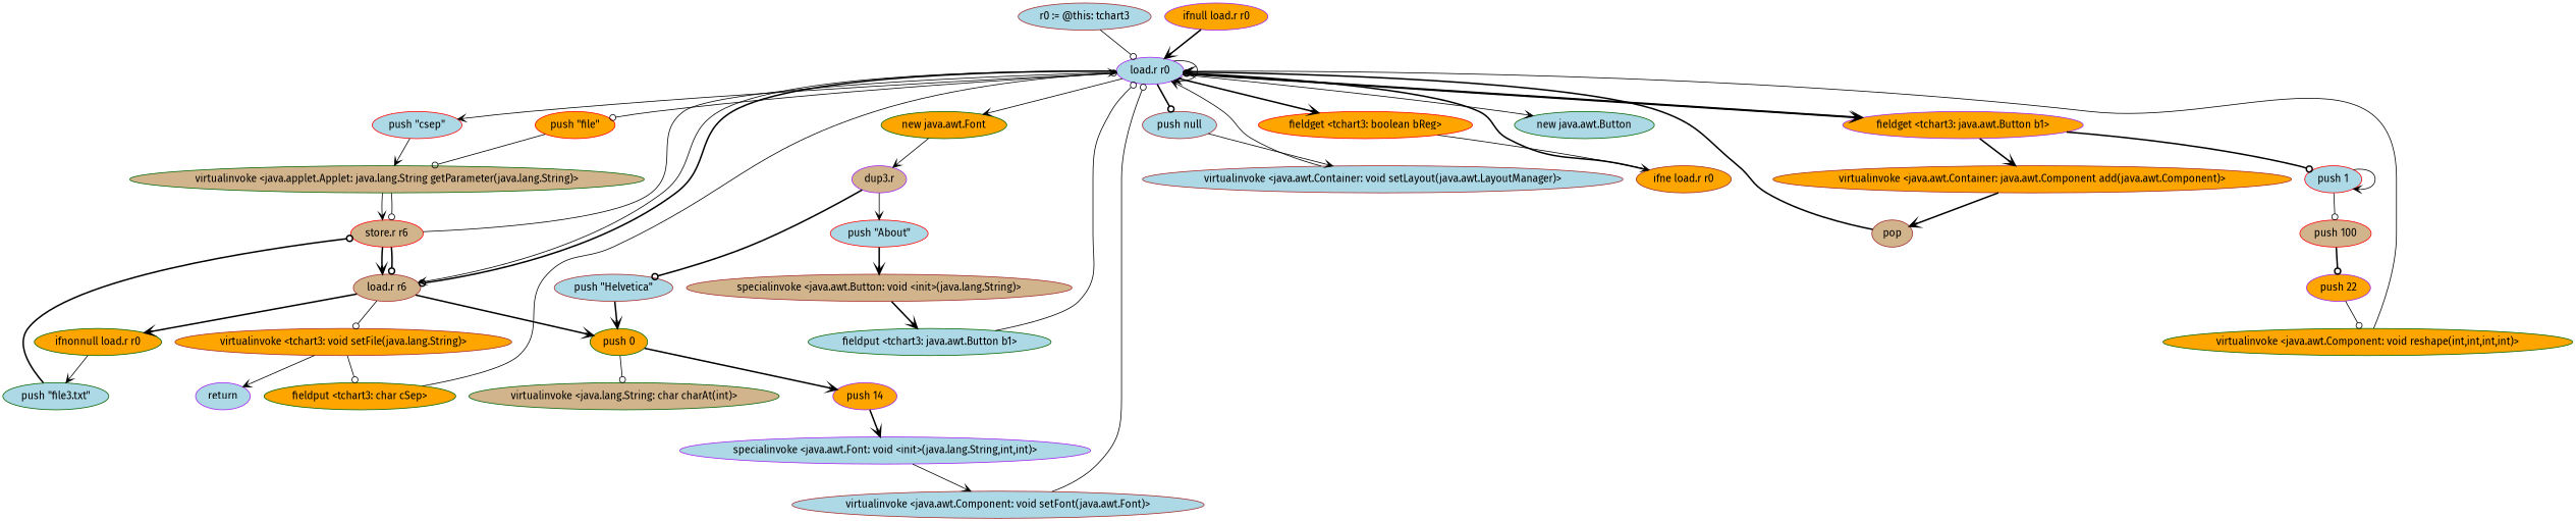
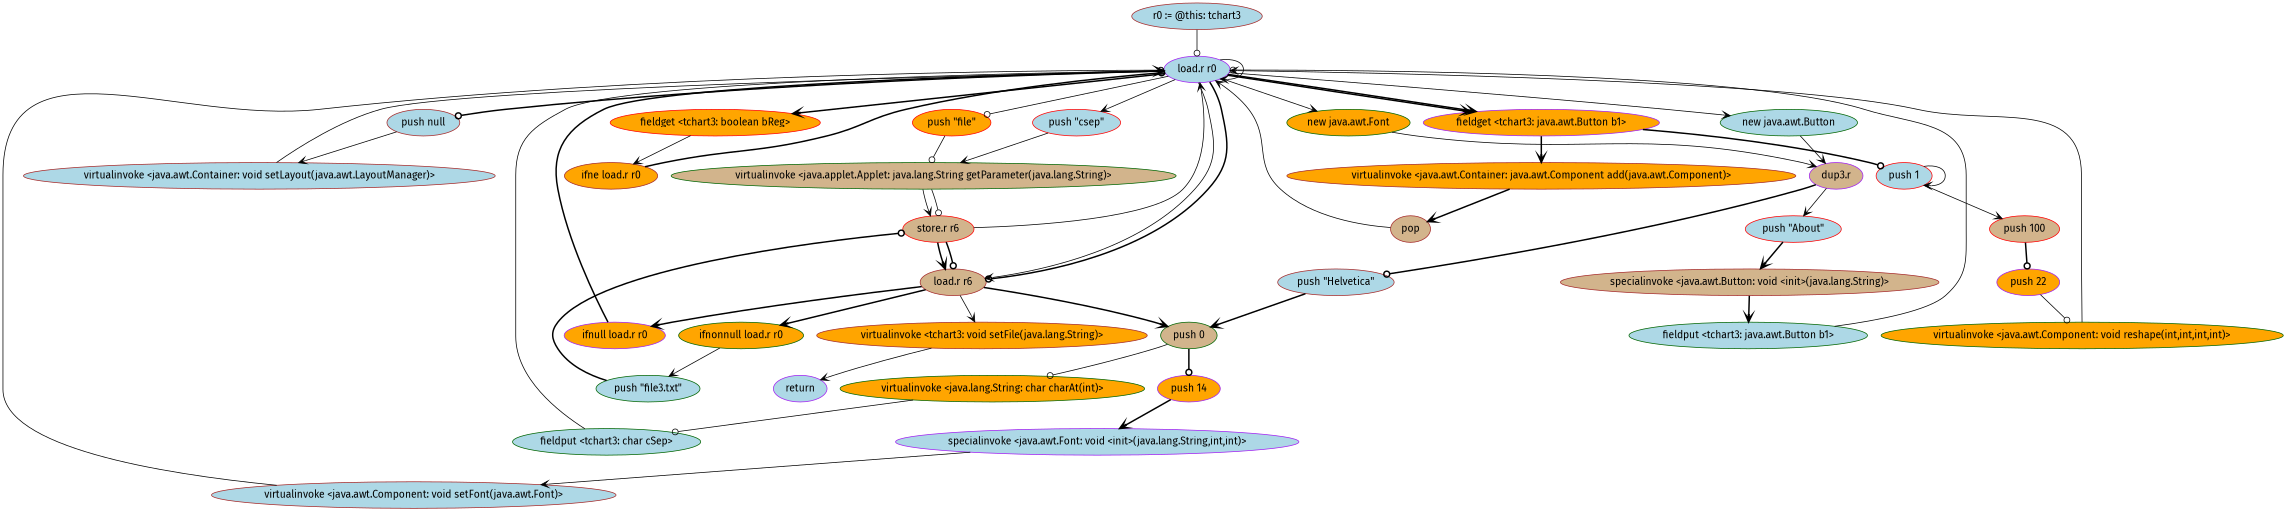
  digraph {
    fontname="Fira Sans"
    node [color=brown fillcolor=lightblue fontname="Fira Sans" style=filled]
    edge [arrowhead=vee fontname="Fira Sans" style=solid]
    "load.r r0" [color=purple]
    "r0 := @this: tchart3"
    "new java.awt.Font" [color=darkgreen fillcolor=orange]
    "push null"
    "push \"csep\"" [color=red]
    "load.r r6" [fillcolor=tan]
    "push \"file\"" [color=red fillcolor=orange]
    "fieldget <tchart3: boolean bReg>" [color=red fillcolor=orange]
    "new java.awt.Button" [color=darkgreen]
    "fieldget <tchart3: java.awt.Button b1>" [color=purple fillcolor=orange]
    n11 [color=purple fillcolor=tan label="dup3.r"]
    "virtualinvoke <java.awt.Container: void setLayout(java.awt.LayoutManager)>"
    "virtualinvoke <java.applet.Applet: java.lang.String getParameter(java.lang.String)>" [color=darkgreen fillcolor=tan]
-   "push 0" [color=darkgreen fillcolor=orange]
+   "push 0" [color=darkgreen fillcolor=tan]
    "ifnull load.r r0" [color=purple fillcolor=orange]
    "ifnonnull load.r r0" [color=darkgreen fillcolor=orange]
    "virtualinvoke <tchart3: void setFile(java.lang.String)>" [fillcolor=orange]
    "ifne load.r r0" [fillcolor=orange]
    "virtualinvoke <java.awt.Container: java.awt.Component add(java.awt.Component)>" [fillcolor=orange]
    "push 1" [color=red]
    "push \"Helvetica\""
    "push \"About\"" [color=red]
    "specialinvoke <java.awt.Button: void <init>(java.lang.String)>" [fillcolor=tan]
    "push 14" [color=purple fillcolor=orange]
-   "virtualinvoke <java.lang.String: char charAt(int)>" [color=darkgreen fillcolor=tan]
+   "virtualinvoke <java.lang.String: char charAt(int)>" [color=darkgreen fillcolor=orange]
    "specialinvoke <java.awt.Font: void <init>(java.lang.String,int,int)>" [color=purple]
-   "fieldput <tchart3: char cSep>" [color=darkgreen fillcolor=orange]
+   "fieldput <tchart3: char cSep>" [color=darkgreen]
    "virtualinvoke <java.awt.Component: void setFont(java.awt.Font)>"
    "store.r r6" [color=red fillcolor=tan]
    "push \"file3.txt\"" [color=darkgreen]
    return [color=purple]
    "fieldput <tchart3: java.awt.Button b1>" [color=darkgreen]
    pop [fillcolor=tan]
    "push 100" [color=red fillcolor=tan]
    "push 22" [color=purple fillcolor=orange]
    "virtualinvoke <java.awt.Component: void reshape(int,int,int,int)>" [color=darkgreen fillcolor=orange]
    "load.r r0" -> "load.r r0"
    "load.r r0" -> "new java.awt.Font"
    "load.r r0" -> "push null" [arrowhead=odot style=bold]
    "load.r r0" -> "push \"csep\""
    "load.r r0" -> "load.r r6"
    "load.r r0" -> "load.r r6" [arrowhead=odot style=bold]
    "load.r r0" -> "push \"file\"" [arrowhead=odot]
    "load.r r0" -> "fieldget <tchart3: boolean bReg>" [style=bold]
    "load.r r0" -> "new java.awt.Button"
    "load.r r0" -> "fieldget <tchart3: java.awt.Button b1>" [style=bold]
    "load.r r0" -> "fieldget <tchart3: java.awt.Button b1>" [style=bold]
    "r0 := @this: tchart3" -> "load.r r0" [arrowhead=odot]
    "new java.awt.Font" -> n11
    "push null" -> "virtualinvoke <java.awt.Container: void setLayout(java.awt.LayoutManager)>"
    "push \"csep\"" -> "virtualinvoke <java.applet.Applet: java.lang.String getParameter(java.lang.String)>"
    "load.r r6" -> "push 0" [style=bold]
+   "load.r r6" -> "ifnull load.r r0" [style=bold]
    "load.r r6" -> "ifnonnull load.r r0" [style=bold]
-   "load.r r6" -> "virtualinvoke <tchart3: void setFile(java.lang.String)>" [arrowhead=odot]
+   "load.r r6" -> "virtualinvoke <tchart3: void setFile(java.lang.String)>"
    "push \"file\"" -> "virtualinvoke <java.applet.Applet: java.lang.String getParameter(java.lang.String)>" [arrowhead=odot]
    "fieldget <tchart3: boolean bReg>" -> "ifne load.r r0"
+   "new java.awt.Button" -> n11
    "fieldget <tchart3: java.awt.Button b1>" -> "virtualinvoke <java.awt.Container: java.awt.Component add(java.awt.Component)>" [style=bold]
    "fieldget <tchart3: java.awt.Button b1>" -> "push 1" [arrowhead=odot style=bold]
    n11 -> "push \"Helvetica\"" [arrowhead=odot style=bold]
    n11 -> "push \"About\""
    "virtualinvoke <java.awt.Container: void setLayout(java.awt.LayoutManager)>" -> "load.r r0"
    "virtualinvoke <java.applet.Applet: java.lang.String getParameter(java.lang.String)>" -> "store.r r6"
    "virtualinvoke <java.applet.Applet: java.lang.String getParameter(java.lang.String)>" -> "store.r r6" [arrowhead=odot]
-   "push 0" -> "push 14" [style=bold]
+   "push 0" -> "push 14" [arrowhead=odot style=bold]
    "push 0" -> "virtualinvoke <java.lang.String: char charAt(int)>" [arrowhead=odot]
    "ifnull load.r r0" -> "load.r r0" [style=bold]
    "ifnonnull load.r r0" -> "push \"file3.txt\""
    "virtualinvoke <tchart3: void setFile(java.lang.String)>" -> return
    "ifne load.r r0" -> "load.r r0" [arrowhead=odot style=bold]
    "virtualinvoke <java.awt.Container: java.awt.Component add(java.awt.Component)>" -> pop [style=bold]
    "push 1" -> "push 1"
-   "push 1" -> "push 100" [arrowhead=odot]
+   "push 1" -> "push 100"
    "push \"Helvetica\"" -> "push 0" [style=bold]
    "push \"About\"" -> "specialinvoke <java.awt.Button: void <init>(java.lang.String)>" [style=bold]
    "specialinvoke <java.awt.Button: void <init>(java.lang.String)>" -> "fieldput <tchart3: java.awt.Button b1>" [style=bold]
    "push 14" -> "specialinvoke <java.awt.Font: void <init>(java.lang.String,int,int)>" [style=bold]
-   "virtualinvoke <tchart3: void setFile(java.lang.String)>" -> "fieldput <tchart3: char cSep>" [arrowhead=odot]
+   "virtualinvoke <java.lang.String: char charAt(int)>" -> "fieldput <tchart3: char cSep>" [arrowhead=odot]
    "specialinvoke <java.awt.Font: void <init>(java.lang.String,int,int)>" -> "virtualinvoke <java.awt.Component: void setFont(java.awt.Font)>"
    "fieldput <tchart3: char cSep>" -> "load.r r0" [arrowhead=odot]
    "virtualinvoke <java.awt.Component: void setFont(java.awt.Font)>" -> "load.r r0" [arrowhead=odot]
    "store.r r6" -> "load.r r0"
    "store.r r6" -> "load.r r6" [style=bold]
    "store.r r6" -> "load.r r6" [arrowhead=odot style=bold]
    "push \"file3.txt\"" -> "store.r r6" [arrowhead=odot style=bold]
    "fieldput <tchart3: java.awt.Button b1>" -> "load.r r0" [arrowhead=odot]
-   pop -> "load.r r0" [style=bold]
+   pop -> "load.r r0"
    "push 100" -> "push 22" [arrowhead=odot style=bold]
    "push 22" -> "virtualinvoke <java.awt.Component: void reshape(int,int,int,int)>" [arrowhead=odot]
    "virtualinvoke <java.awt.Component: void reshape(int,int,int,int)>" -> "load.r r0"
  }
